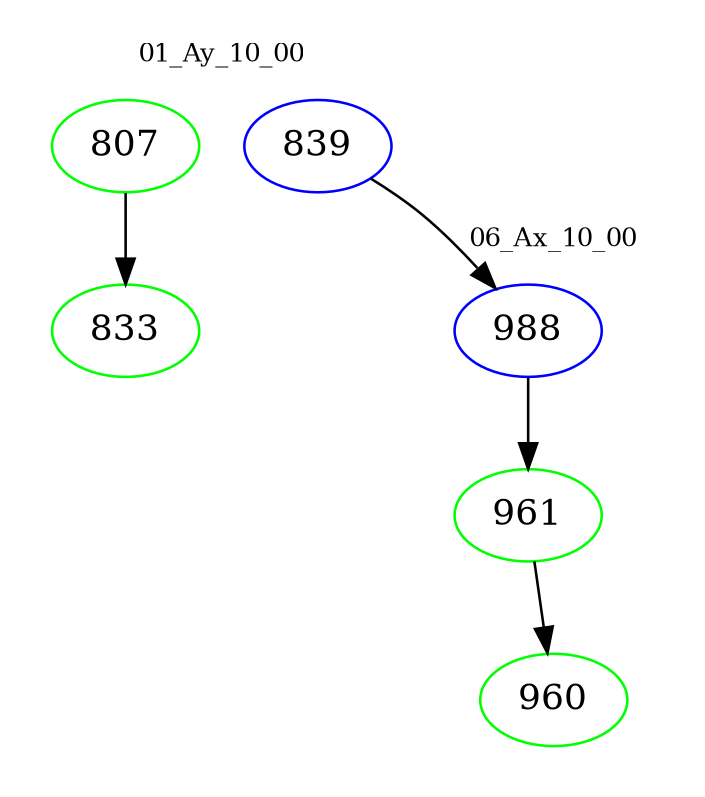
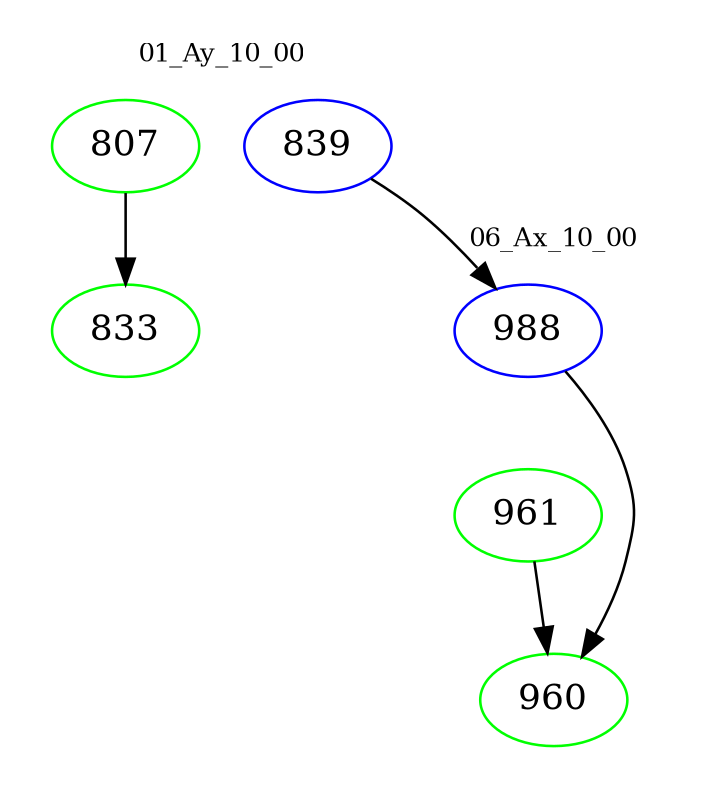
  digraph {
    node [color=green]
    edge [color=black]
    n1 [color=blue label=839]
    n2 [label=807]
    n3 [label=833]
    n4 [color=blue label=988]
    n5 [label=961]
    n6 [label=960]
    subgraph cluster_1 {
      color=white
      fontsize=10
      label="01_Ay_10_00"
      n1
      n2
      n3
    }
    subgraph cluster_2 {
      color=white
      fontsize=10
      label="06_Ax_10_00"
      n4
      n5
      n6
    }
    n1 -> n4
    n2 -> n3
-   n4 -> n5
+   n4 -> n6
    n5 -> n6
  }
